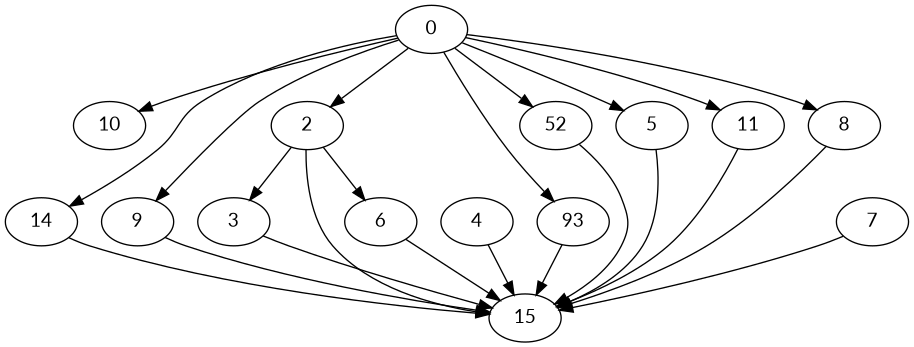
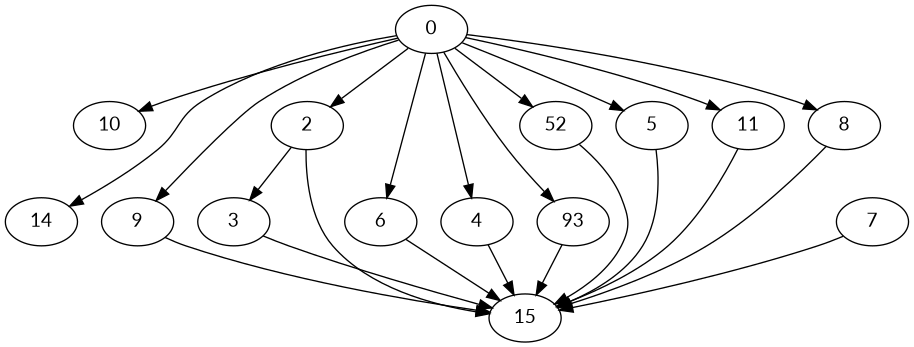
  digraph {
    "Duplicate states"=0
    GraphType=F_J
    "Max states in OPEN"=0
    Modes="120000ms; topo-ordered tasks, ; Pruning: task equivalence, fixed order ready list, ; F-value: ; Optimisation: best schedule length (SL) optimisation on equal, "
    NumberOfTasks=16
    "Pruned using list schedule length"=19890444
    "States removed from OPEN"=0
    TargetSystem="Homogeneous-4"
    "Time to schedule (ms)"=7488
    "Total idle time"=74
    "Total schedule length"=63
    "Total sequential time"=88
    "Total states created"=28094070
    fontname=Lato
    node ["Finish time"=38 Processor=0 "Start time"=23 Weight=2 fontname=Lato]
    edge [Weight=30 fontname=Lato]
    0 ["Finish time"=8 "Start time"=0 Weight=8]
    10 ["Finish time"=11 "Start time"=8 Weight=3]
    14 ["Finish time"=61 Processor=1 "Start time"=53 Weight=8]
    9 ["Finish time"=23 "Start time"=13 Weight=10]
    2 [Processor=1 "Start time"=29 Weight=9]
    4 ["Finish time"=47 Processor=1 "Start time"=38 Weight=9]
    n7 ["Finish time"=36 Processor=2 "Start time"=28 Weight=8 label=93]
    6 ["Finish time"=13 "Start time"=11]
    n9 ["Finish time"=25 Processor=3 label=52]
    5 ["Finish time"=36 "Start time"=32 Weight=4]
    11 ["Finish time"=32 "Start time"=29 Weight=3]
    8 ["Start time"=36]
    3 ["Finish time"=29 Processor=1 Weight=6]
    15 ["Finish time"=63 Processor=1 "Start time"=61]
    7 ["Finish time"=29 Weight=6]
    0 -> 10 [Weight=50]
    0 -> 14 [Weight=40]
    0 -> 9 [Weight=15]
    0 -> 2 [Weight=20]
+   0 -> 4
    0 -> n7 [Weight=20]
-   2 -> 6 [Weight=25]
+   0 -> 6 [Weight=25]
    0 -> n9 [Weight=15]
    0 -> 5
    0 -> 11 [Weight=50]
    0 -> 8 [Weight=50]
-   14 -> 15 [Weight=40]
    9 -> 15 [Weight=35]
    2 -> 3 [Weight=15]
    2 -> 15
    4 -> 15 [Weight=25]
    n7 -> 15 [Weight=25]
    6 -> 15
    n9 -> 15
    5 -> 15 [Weight=25]
    11 -> 15 [Weight=25]
    8 -> 15 [Weight=20]
    3 -> 15 [Weight=50]
    7 -> 15
  }
